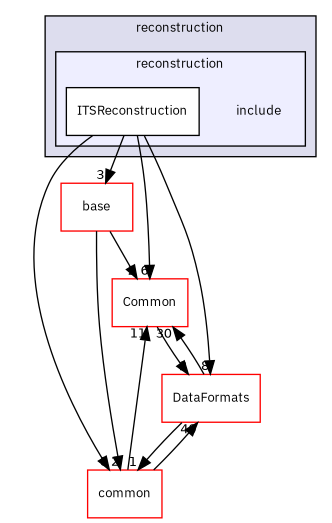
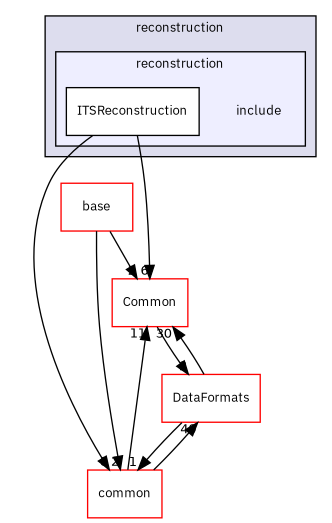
  digraph {
    compound=true
    fontname="IBM Plex Sans"
    node [fontname="IBM Plex Sans" fontsize=10 shape=box color=red]
    edge [fontname="IBM Plex Sans" headlabel=2 labeldistance=1.5 labelfontname=Helvetica labelfontsize=10]
    n1 [label=include shape=plaintext color=""]
    n2 [color=black fillcolor=white label=ITSReconstruction style=filled]
    n3 [label=base]
    n4 [label=Common]
    n5 [label=common]
    n6 [label=DataFormats]
    subgraph cluster_1 {
      bgcolor="#ddddee"
      fontsize=10
      label=reconstruction
      pencolor=black
      subgraph cluster_2 {
        bgcolor="#eeeeff"
        fontsize=10
        label=reconstruction
        pencolor=black
        n1
        n2
      }
    }
-   n2 -> n3 [headlabel=3]
    n2 -> n4 [headlabel=6]
    n2 -> n5 [headlabel=8]
-   n2 -> n6 [headlabel=8]
    n3 -> n4
    n3 -> n5
    n4 -> n6
    n5 -> n4 [headlabel=11]
    n5 -> n6 [headlabel=40]
    n6 -> n4 [headlabel=30]
    n6 -> n5 [headlabel=1]
  }
